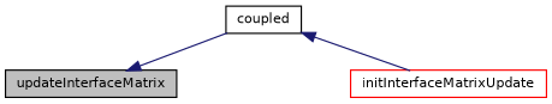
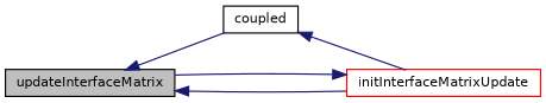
  digraph {
    rankdir=LR
    node [color=black fontname=Helvetica fontsize=10 shape=record]
    edge [color=midnightblue dir=back fontname=Helvetica fontsize=10 labelfontname=Helvetica labelfontsize=10 style=solid]
    n1 [fillcolor=grey75 fontcolor=black height=0.2 label=updateInterfaceMatrix style=filled width=0.4]
    n2 [height=0.2 label=coupled width=0.4]
    n3 [color=red height=0.2 label=initInterfaceMatrixUpdate width=0.4]
    n1 -> n2
+   n1 -> n3
    n2 -> n3
+   n3 -> n1
  }
